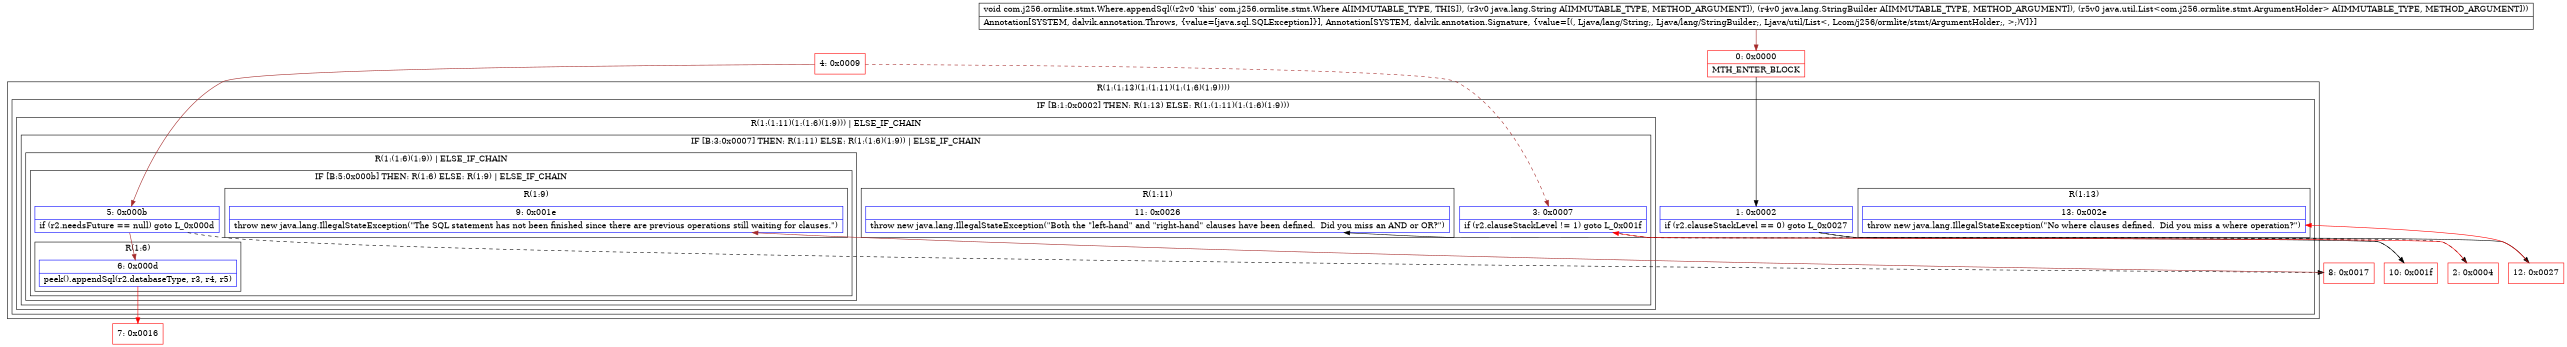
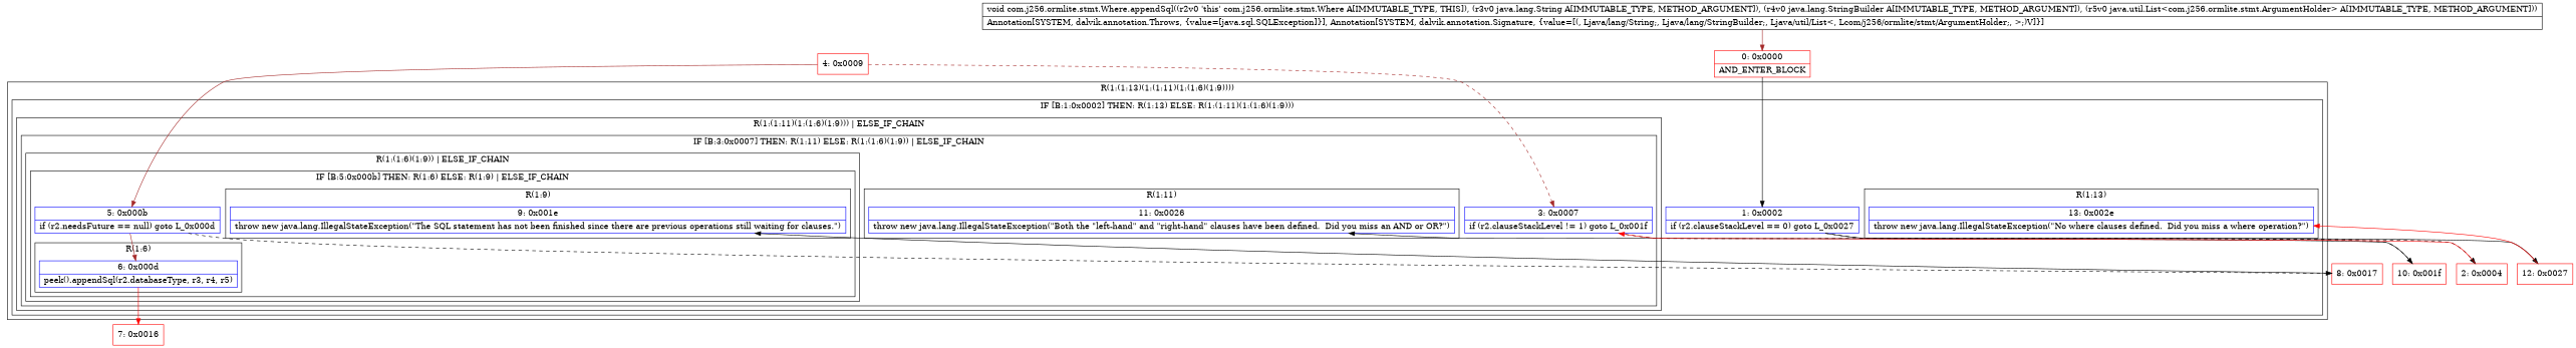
  digraph {
    node [color=blue shape=record]
    edge [color=black]
    n1 [label="{13\:\ 0x002e|throw new java.lang.IllegalStateException(\"No where clauses defined.  Did you miss a where operation?\")\l}"]
    n2 [label="{11\:\ 0x0026|throw new java.lang.IllegalStateException(\"Both the \"left\-hand\" and \"right\-hand\" clauses have been defined.  Did you miss an AND or OR?\")\l}"]
    n3 [label="{6\:\ 0x000d|peek().appendSql(r2.databaseType, r3, r4, r5)\l}"]
    n4 [label="{9\:\ 0x001e|throw new java.lang.IllegalStateException(\"The SQL statement has not been finished since there are previous operations still waiting for clauses.\")\l}"]
    n5 [label="{5\:\ 0x000b|if (r2.needsFuture == null) goto L_0x000d\l}"]
    n6 [label="{3\:\ 0x0007|if (r2.clauseStackLevel != 1) goto L_0x001f\l}"]
    n7 [label="{1\:\ 0x0002|if (r2.clauseStackLevel == 0) goto L_0x0027\l}"]
    n8 [color=red label="{7\:\ 0x0016}"]
    n9 [color=red label="{8\:\ 0x0017}"]
    n10 [color=red label="{10\:\ 0x001f}"]
    n11 [color=red label="{2\:\ 0x0004}"]
    n12 [color=red label="{12\:\ 0x0027}"]
    n13 [color=red label="{4\:\ 0x0009}"]
-   n14 [color=red label="{0\:\ 0x0000|MTH_ENTER_BLOCK\l}"]
+   n14 [color=red label="{0\:\ 0x0000|AND_ENTER_BLOCK\l}"]
    n15 [label="{void com.j256.ormlite.stmt.Where.appendSql((r2v0 'this' com.j256.ormlite.stmt.Where A[IMMUTABLE_TYPE, THIS]), (r3v0 java.lang.String A[IMMUTABLE_TYPE, METHOD_ARGUMENT]), (r4v0 java.lang.StringBuilder A[IMMUTABLE_TYPE, METHOD_ARGUMENT]), (r5v0 java.util.List\<com.j256.ormlite.stmt.ArgumentHolder\> A[IMMUTABLE_TYPE, METHOD_ARGUMENT]))  | Annotation[SYSTEM, dalvik.annotation.Throws, \{value=[java.sql.SQLException]\}], Annotation[SYSTEM, dalvik.annotation.Signature, \{value=[(, Ljava\/lang\/String;, Ljava\/lang\/StringBuilder;, Ljava\/util\/List\<, Lcom\/j256\/ormlite\/stmt\/ArgumentHolder;, \>;)V]\}]\l}" color=""]
    subgraph cluster_1 {
      label="R(1:(1:13)(1:(1:11)(1:(1:6)(1:9))))"
      subgraph cluster_2 {
        label="IF [B:1:0x0002] THEN: R(1:13) ELSE: R(1:(1:11)(1:(1:6)(1:9)))"
        n7
        subgraph cluster_3 {
          label="R(1:13)"
          n1
        }
        subgraph cluster_4 {
          label="R(1:(1:11)(1:(1:6)(1:9))) | ELSE_IF_CHAIN\l"
          subgraph cluster_5 {
            label="IF [B:3:0x0007] THEN: R(1:11) ELSE: R(1:(1:6)(1:9)) | ELSE_IF_CHAIN\l"
            n6
            subgraph cluster_6 {
              label="R(1:11)"
              n2
            }
            subgraph cluster_7 {
              label="R(1:(1:6)(1:9)) | ELSE_IF_CHAIN\l"
              subgraph cluster_8 {
                label="IF [B:5:0x000b] THEN: R(1:6) ELSE: R(1:9) | ELSE_IF_CHAIN\l"
                n5
                subgraph cluster_9 {
                  label="R(1:6)"
                  n3
                }
                subgraph cluster_10 {
                  label="R(1:9)"
                  n4
                }
              }
            }
          }
        }
      }
    }
    n3 -> n8 [color=red]
    n5 -> n3 [color=brown]
    n5 -> n9 [style=dashed]
    n6 -> n10 [style=dashed]
    n7 -> n11 [style=dashed]
    n7 -> n12
-   n9 -> n4 [color=brown]
+   n9 -> n4
    n10 -> n2
    n11 -> n6 [color=red]
    n12 -> n1 [color=red]
    n13 -> n5 [color=brown]
    n13 -> n6 [color=brown style=dashed]
    n14 -> n7
    n15 -> n14 [color=brown]
  }
